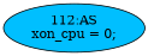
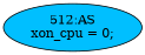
  strict digraph {
-   n1 [ast="<pyverilog.vparser.ast.Assign object at 0x7fdff6ff3590>" def_var="['xon_cpu']" fillcolor=deepskyblue label="112:AS\nxon_cpu = 0;" statements="[]" style=filled typ=Assign use_var="[]"]
+   n1 [ast="<pyverilog.vparser.ast.Assign object at 0x7fdff6ff3590>" def_var="['xon_cpu']" fillcolor=deepskyblue label="512:AS\nxon_cpu = 0;" statements="[]" style=filled typ=Assign use_var="[]"]
  }
